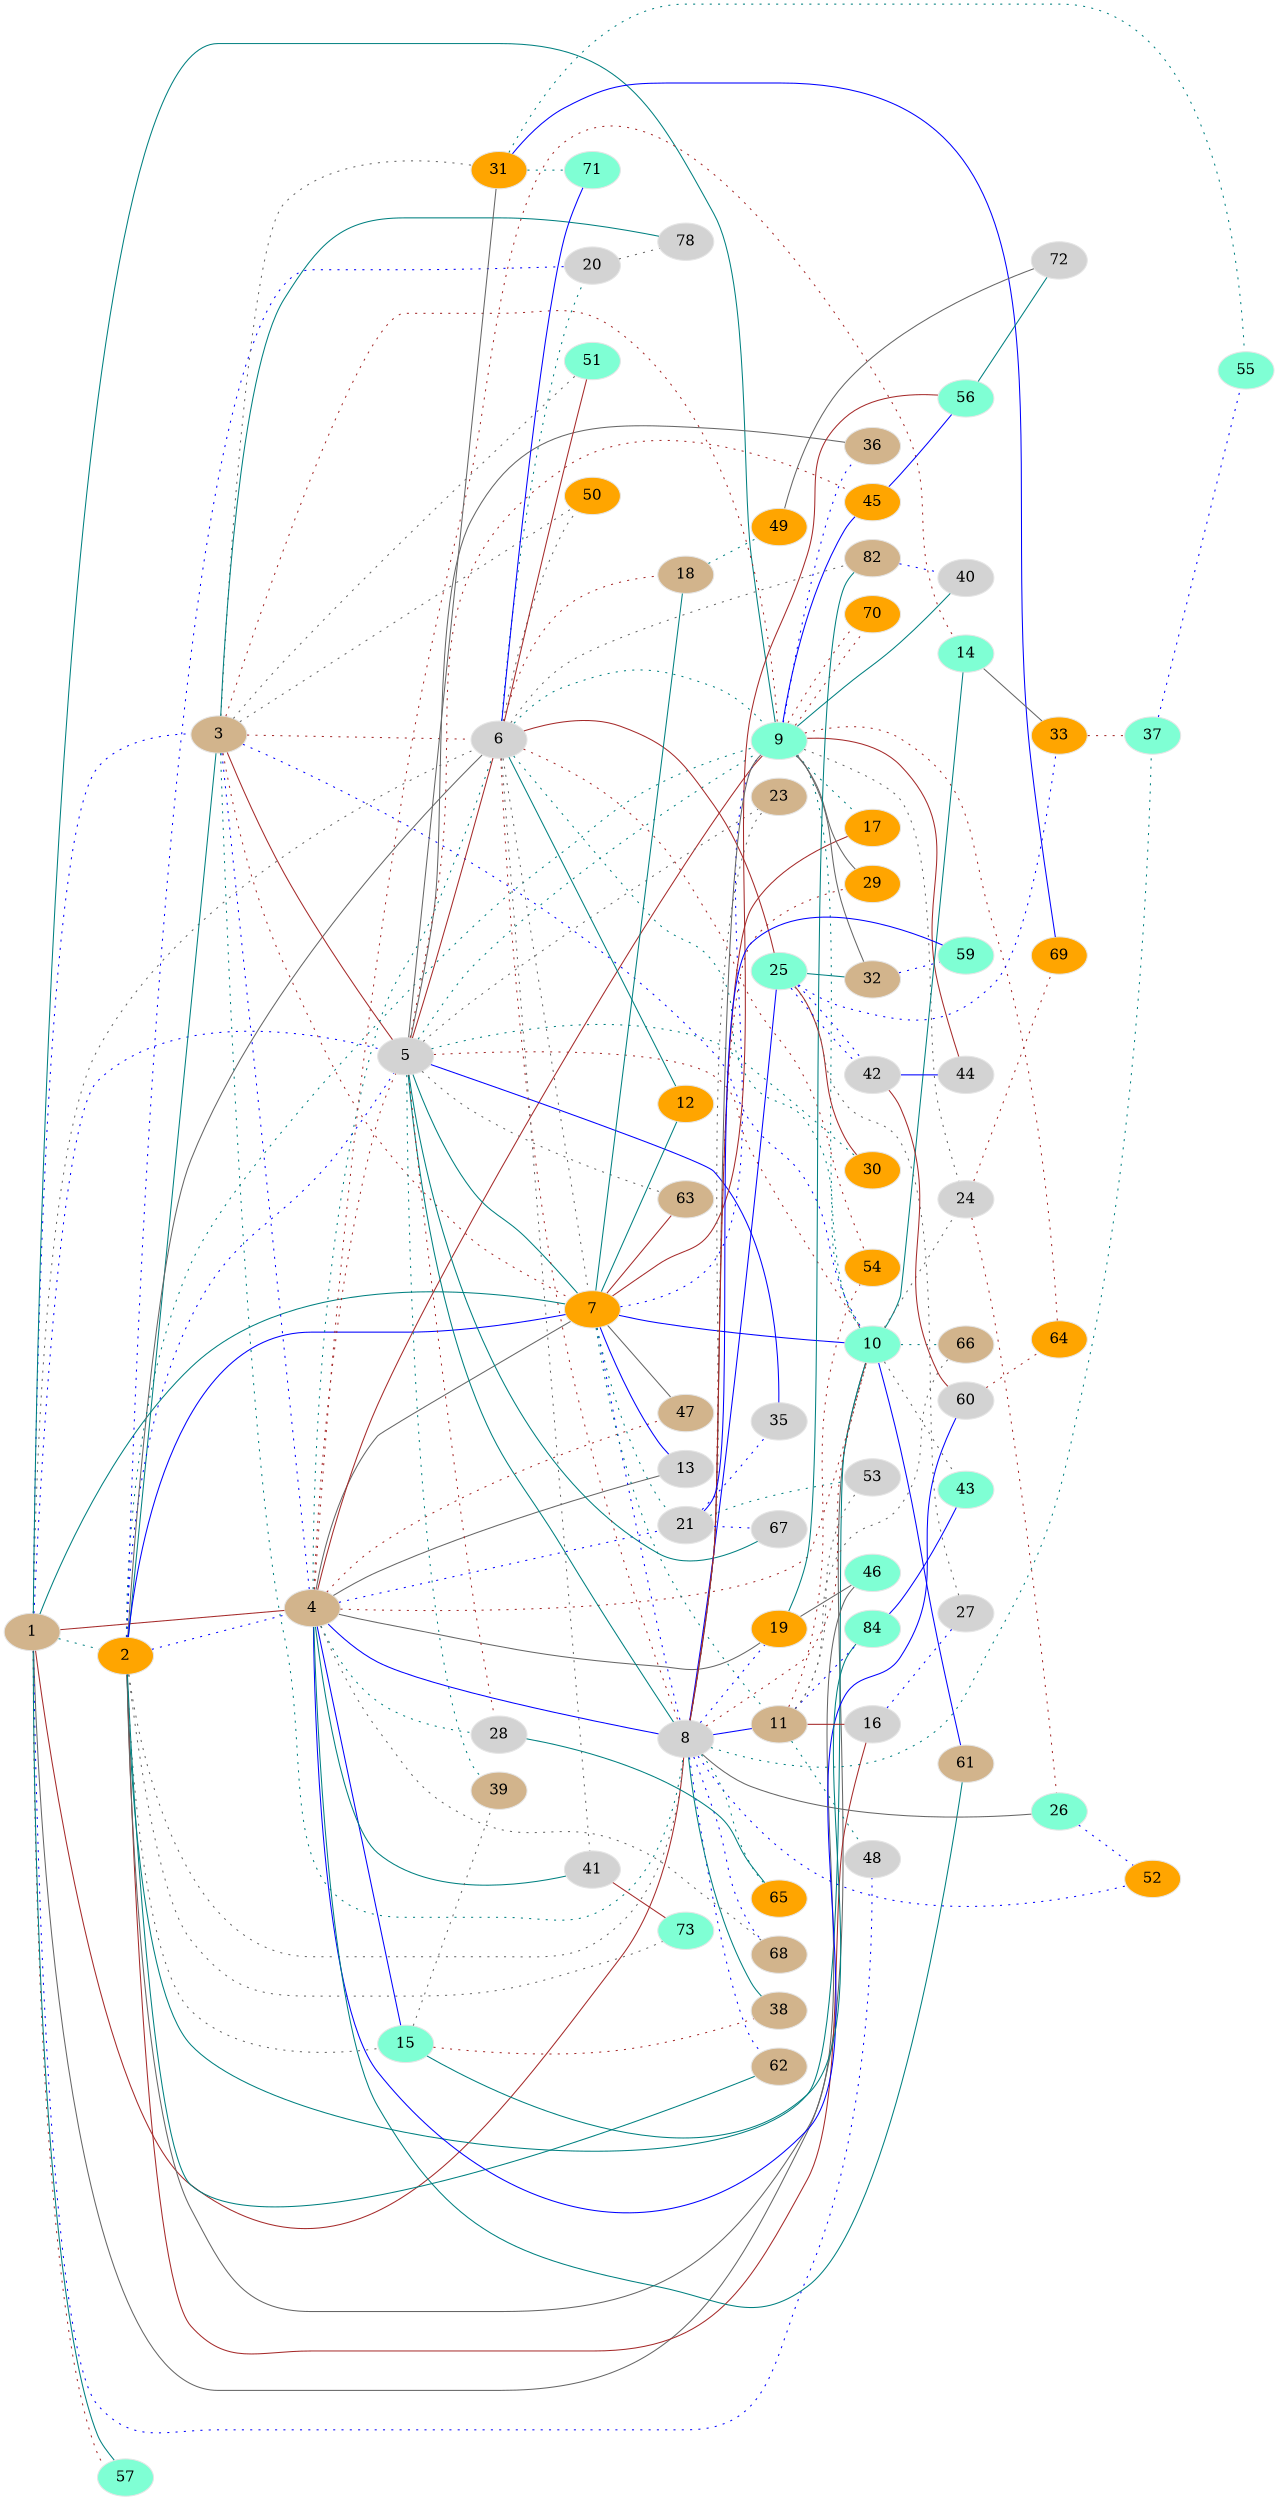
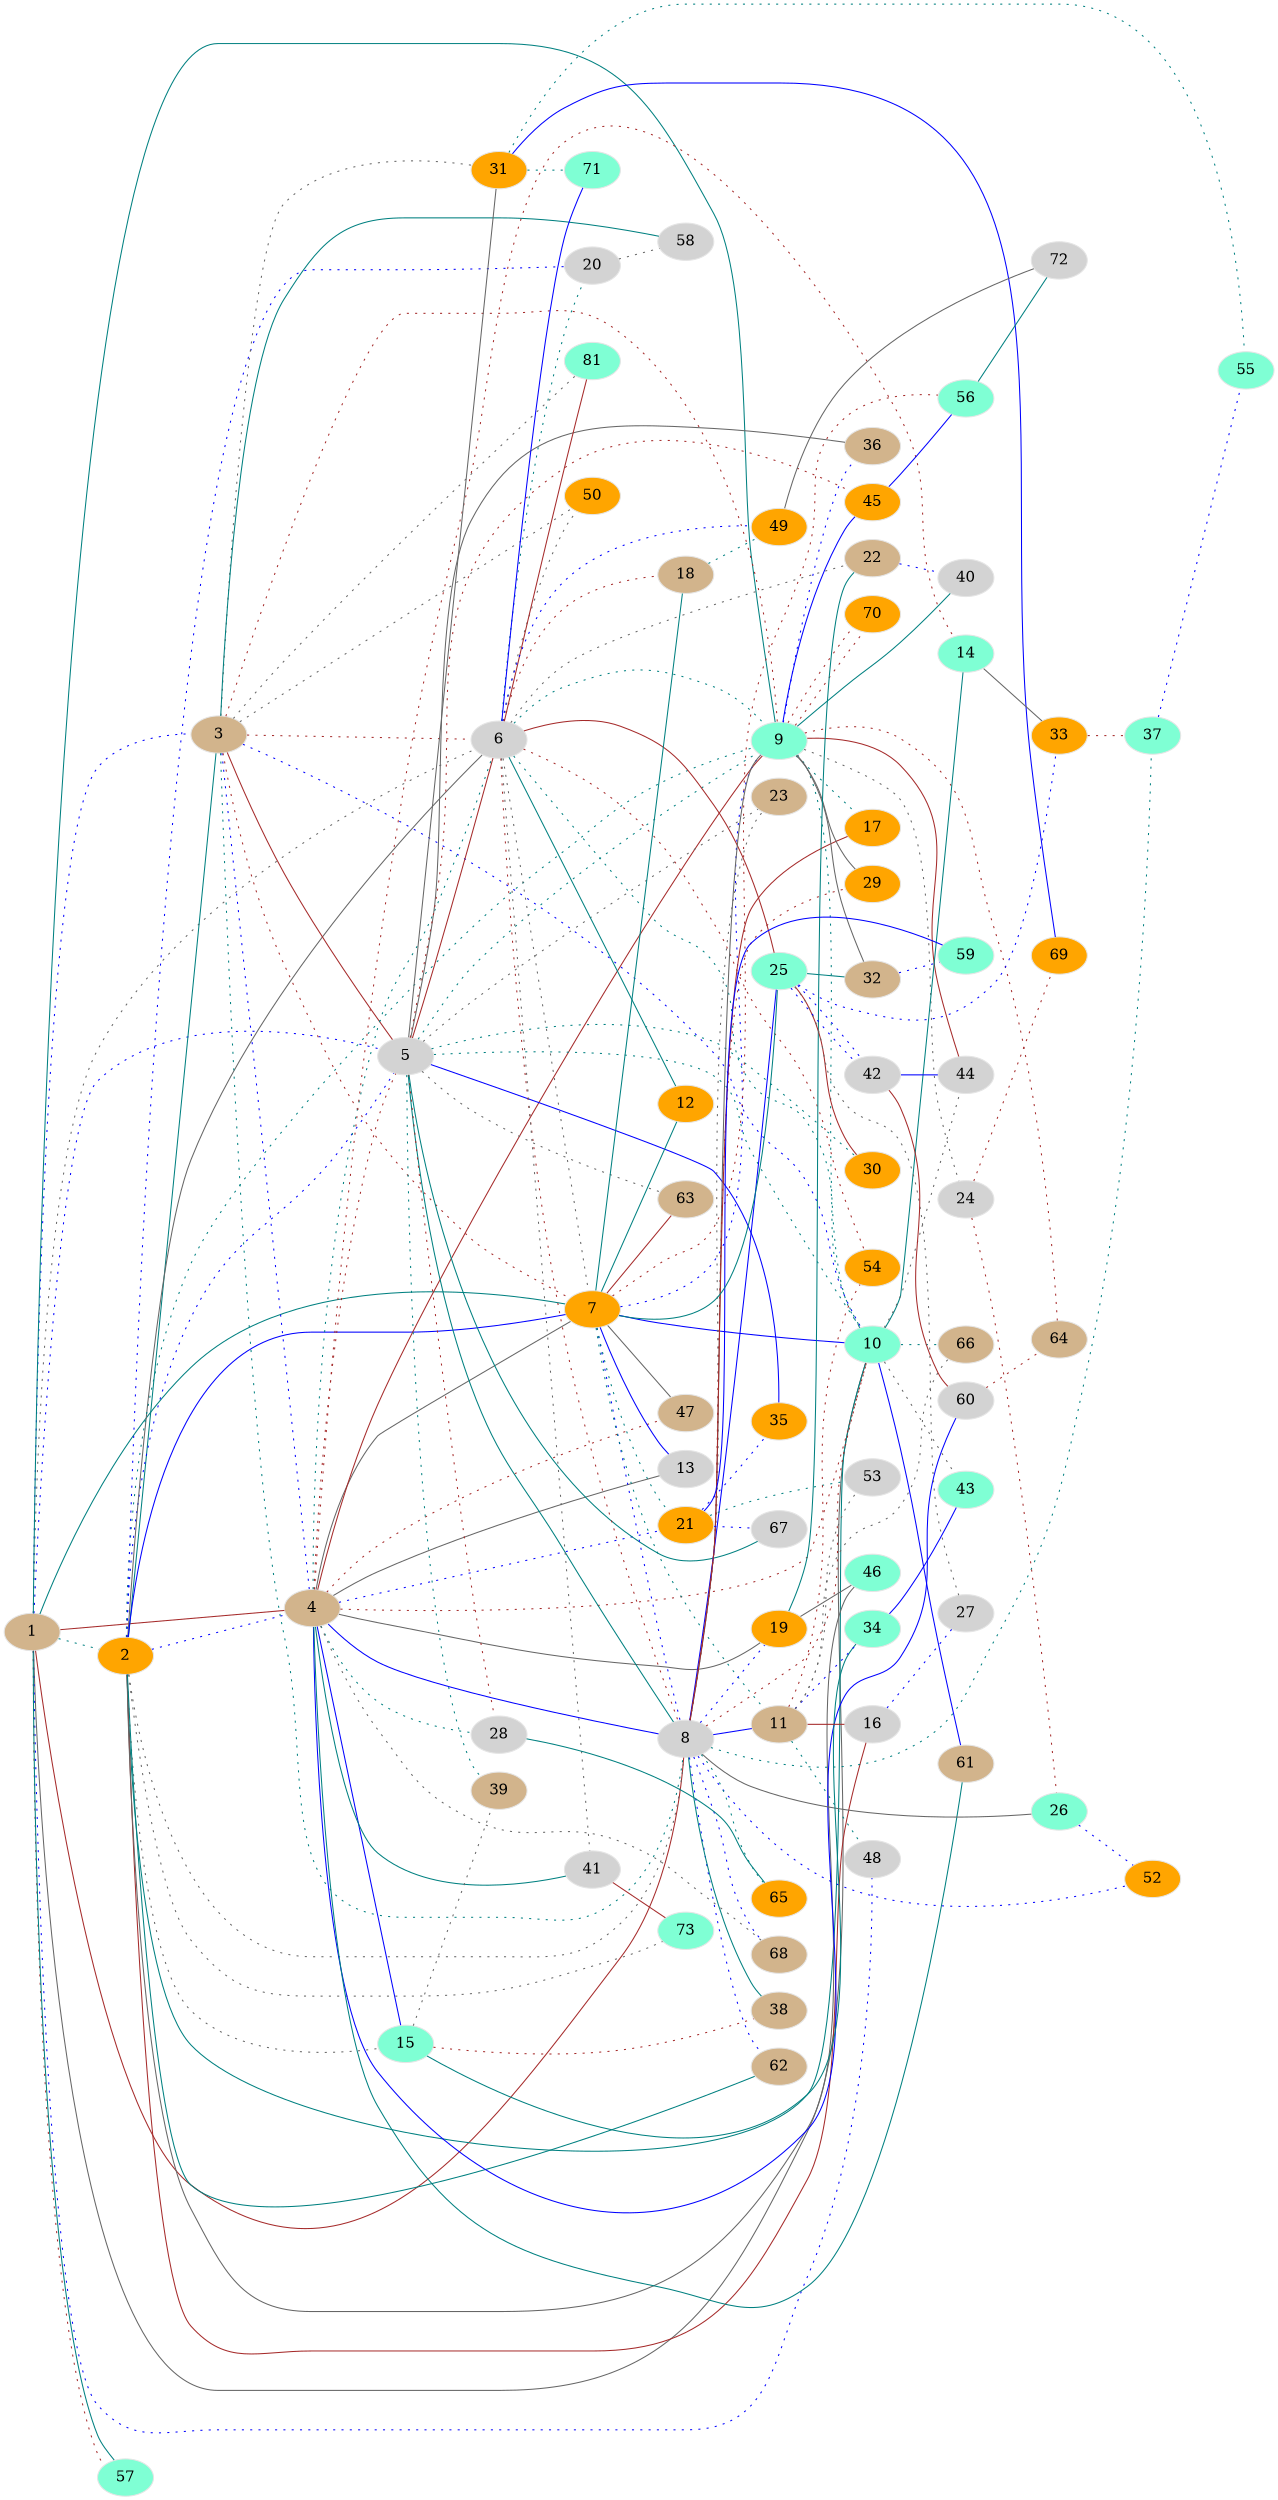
  graph {
    rankdir=LR
    node [color=gray90 fillcolor=lightgrey style=filled]
    edge [color=teal style=dotted]
    1 [fillcolor=tan]
    2 [fillcolor=orange]
    3 [fillcolor=tan]
    4 [fillcolor=tan]
    5
    6
    7 [fillcolor=orange]
    8
    9 [fillcolor=aquamarine]
    10 [fillcolor=aquamarine]
    48
    57 [fillcolor=aquamarine]
    15 [fillcolor=aquamarine]
    16
    20
    46 [fillcolor=aquamarine]
    62 [fillcolor=tan]
    73 [fillcolor=aquamarine]
    31 [fillcolor=orange]
    50 [fillcolor=orange]
-   51 [fillcolor=aquamarine]
-   58 [label=78]
+   51 [fillcolor=aquamarine label=81]
+   58
    13
    14 [fillcolor=aquamarine]
    19 [fillcolor=orange]
-   21
+   21 [fillcolor=orange]
    28
    41
    47 [fillcolor=tan]
    60
    61 [fillcolor=tan]
    68 [fillcolor=tan]
    23 [fillcolor=tan]
    30 [fillcolor=orange]
-   35
+   35 [fillcolor=orange]
    36 [fillcolor=tan]
    39 [fillcolor=tan]
    45 [fillcolor=orange]
    63 [fillcolor=tan]
    67
    12 [fillcolor=orange]
    18 [fillcolor=tan]
-   22 [fillcolor=tan label=82]
+   22 [fillcolor=tan]
    25 [fillcolor=aquamarine]
    49 [fillcolor=orange]
    54 [fillcolor=orange]
    71 [fillcolor=aquamarine]
    11 [fillcolor=tan]
    56 [fillcolor=aquamarine]
    17 [fillcolor=orange]
    26 [fillcolor=aquamarine]
    29 [fillcolor=orange]
    37 [fillcolor=aquamarine]
    38 [fillcolor=tan]
    52 [fillcolor=orange]
    65 [fillcolor=orange]
    24
    32 [fillcolor=tan]
    40
    44
-   64 [fillcolor=orange]
+   64 [fillcolor=tan]
    70 [fillcolor=orange]
    43 [fillcolor=aquamarine]
    66 [fillcolor=tan]
-   34 [fillcolor=aquamarine label=84]
+   34 [fillcolor=aquamarine]
    27
    69 [fillcolor=orange]
    55 [fillcolor=aquamarine]
    33 [fillcolor=orange]
    53
    59 [fillcolor=aquamarine]
    42
    72
    1 -- 2
    1 -- 3 [color=blue]
    1 -- 4 [color=brown style=solid]
    1 -- 5 [color=blue]
    1 -- 6 [color=gray40]
    1 -- 7 [style=solid]
    1 -- 8 [color=brown style=solid]
    1 -- 9 [style=solid]
    1 -- 10 [color=gray40 style=solid]
    1 -- 48 [color=blue]
    1 -- 57 [color=brown]
    1 -- 57 [style=solid]
    2 -- 3 [style=solid]
    2 -- 4 [color=blue]
    2 -- 5 [color=blue]
    2 -- 6 [color=gray40 style=solid]
    2 -- 7 [color=blue style=solid]
    2 -- 8 [color=gray40]
    2 -- 9
    2 -- 10 [style=solid]
    2 -- 15 [color=gray40]
    2 -- 16 [color=brown style=solid]
    2 -- 20 [color=blue]
    2 -- 46 [color=gray40 style=solid]
    2 -- 62 [style=solid]
    2 -- 73 [color=gray40]
    3 -- 4 [color=blue]
    3 -- 5 [color=brown style=solid]
    3 -- 6 [color=brown]
    3 -- 7 [color=brown]
    3 -- 8
    3 -- 9 [color=brown]
    3 -- 10 [color=blue]
    3 -- 31 [color=gray40]
    3 -- 50 [color=gray40]
    3 -- 51 [color=gray40]
    3 -- 58 [style=solid]
    4 -- 5 [color=brown]
    4 -- 6
    4 -- 7 [color=gray40 style=solid]
    4 -- 8 [color=blue style=solid]
    4 -- 9 [color=brown style=solid]
    4 -- 10 [color=brown]
    4 -- 15 [color=blue style=solid]
    4 -- 13 [color=gray40 style=solid]
    4 -- 14 [color=brown]
    4 -- 19 [color=gray40 style=solid]
    4 -- 21 [color=blue]
    4 -- 28
    4 -- 41 [style=solid]
    4 -- 47 [color=brown]
    4 -- 60 [color=blue style=solid]
    4 -- 61 [style=solid]
    4 -- 68 [color=gray40]
    5 -- 6 [color=brown style=solid]
-   5 -- 7 [style=solid]
+   25 -- 7 [style=solid]
    5 -- 8 [style=solid]
    5 -- 9
-   5 -- 10 [color=brown]
+   5 -- 10
    5 -- 31 [color=gray40 style=solid]
    5 -- 28 [color=brown]
    5 -- 23 [color=gray40]
    5 -- 30
    5 -- 35 [color=blue style=solid]
    5 -- 36 [color=gray40 style=solid]
    5 -- 39
    5 -- 45 [color=brown]
    5 -- 63 [color=gray40]
    5 -- 67 [style=solid]
    6 -- 7 [color=gray40]
    6 -- 8 [color=brown]
    6 -- 9
    6 -- 10
    6 -- 20
    6 -- 50 [color=gray40]
    6 -- 51 [color=brown style=solid]
    6 -- 41 [color=gray40]
    6 -- 12 [style=solid]
    6 -- 18 [color=brown]
    6 -- 22 [color=gray40]
    6 -- 25 [color=brown style=solid]
+   6 -- 49 [color=blue]
    6 -- 54 [color=brown]
    6 -- 71 [color=blue style=solid]
    7 -- 8 [color=blue]
    7 -- 9 [color=blue]
    7 -- 10 [color=blue style=solid]
    7 -- 13 [color=blue style=solid]
    7 -- 21
    7 -- 47 [color=gray40 style=solid]
    7 -- 63 [color=brown style=solid]
    7 -- 12 [style=solid]
    7 -- 18 [style=solid]
    7 -- 11
-   7 -- 56 [color=brown style=solid]
+   7 -- 56 [color=brown]
    8 -- 9 [color=gray40 style=solid]
    8 -- 10 [color=brown]
    8 -- 62 [color=blue]
    8 -- 19 [color=blue]
    8 -- 68 [color=blue]
    8 -- 23 [color=gray40]
    8 -- 25 [color=blue style=solid]
    8 -- 11 [color=blue style=solid]
    8 -- 17 [color=brown style=solid]
    8 -- 26 [color=gray40 style=solid]
    8 -- 29 [color=brown]
    8 -- 37
    8 -- 38 [style=solid]
    8 -- 52 [color=blue]
    8 -- 65
    9 -- 10
    9 -- 36 [color=blue]
    9 -- 45 [color=blue style=solid]
    9 -- 17
    9 -- 29 [color=gray40 style=solid]
    9 -- 24 [color=gray40]
    9 -- 32 [color=gray40 style=solid]
    9 -- 40 [style=solid]
    9 -- 44 [color=brown style=solid]
    9 -- 64 [color=brown]
    9 -- 70 [color=brown]
    9 -- 70 [color=brown]
    10 -- 14 [style=solid]
    10 -- 61 [color=blue style=solid]
-   10 -- 24 [color=gray40]
+   10 -- 44 [color=gray40]
    10 -- 43 [color=gray40]
    10 -- 66
    15 -- 39 [color=gray40]
    15 -- 38 [color=brown]
    15 -- 34 [style=solid]
    16 -- 27 [color=blue]
    20 -- 58 [color=gray40]
    31 -- 71
    31 -- 69 [color=blue style=solid]
    31 -- 55
    14 -- 33 [color=gray40 style=solid]
    19 -- 46 [color=gray40 style=solid]
    19 -- 22 [style=solid]
    21 -- 35 [color=blue]
    21 -- 67 [color=blue]
    21 -- 53
    21 -- 59 [color=blue style=solid]
    28 -- 65 [style=solid]
    41 -- 73 [color=brown style=solid]
    60 -- 64 [color=brown]
    45 -- 56 [color=blue style=solid]
    18 -- 49
    22 -- 40 [color=blue]
    25 -- 30 [color=brown style=solid]
    25 -- 32 [style=solid]
    25 -- 27 [color=gray40]
    25 -- 33 [color=blue]
    25 -- 42 [color=blue]
    25 -- 42 [color=blue]
    49 -- 72 [color=gray40 style=solid]
    11 -- 48
    11 -- 16 [color=brown style=solid]
    11 -- 54 [color=brown]
    11 -- 66 [color=gray40]
    11 -- 34 [color=blue]
    11 -- 53 [color=gray40]
    56 -- 72 [style=solid]
    26 -- 52 [color=blue]
    37 -- 55 [color=blue]
    24 -- 26 [color=brown]
    24 -- 69 [color=brown]
    32 -- 59 [color=blue]
    34 -- 43 [color=blue style=solid]
    33 -- 37 [color=brown]
    42 -- 60 [color=brown style=solid]
    42 -- 44 [color=blue style=solid]
  }
